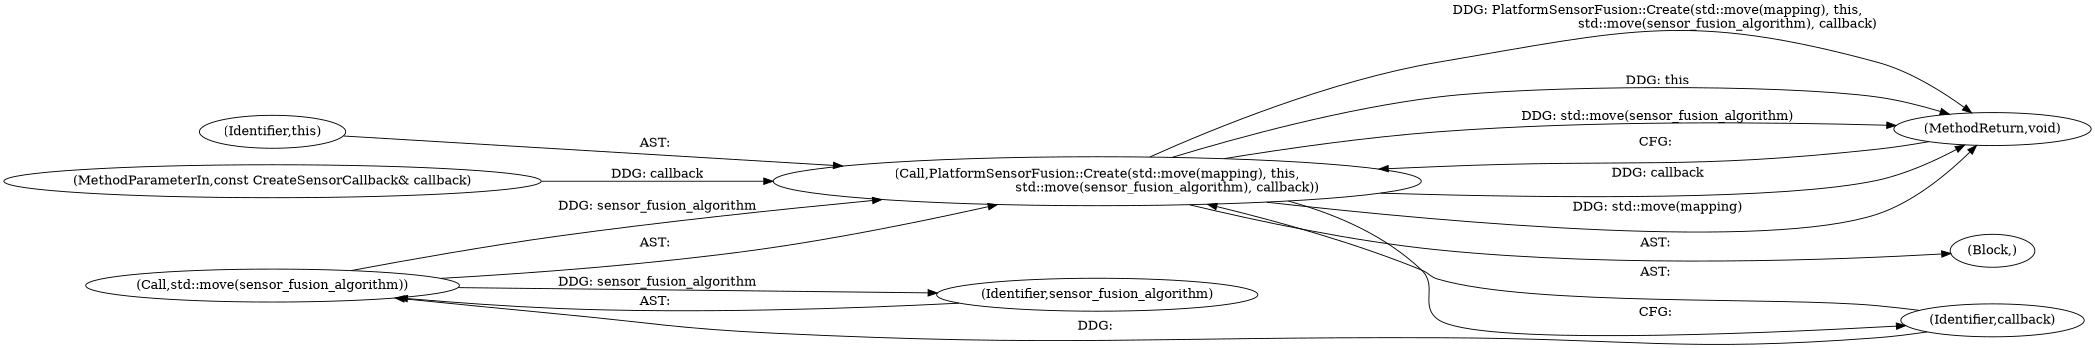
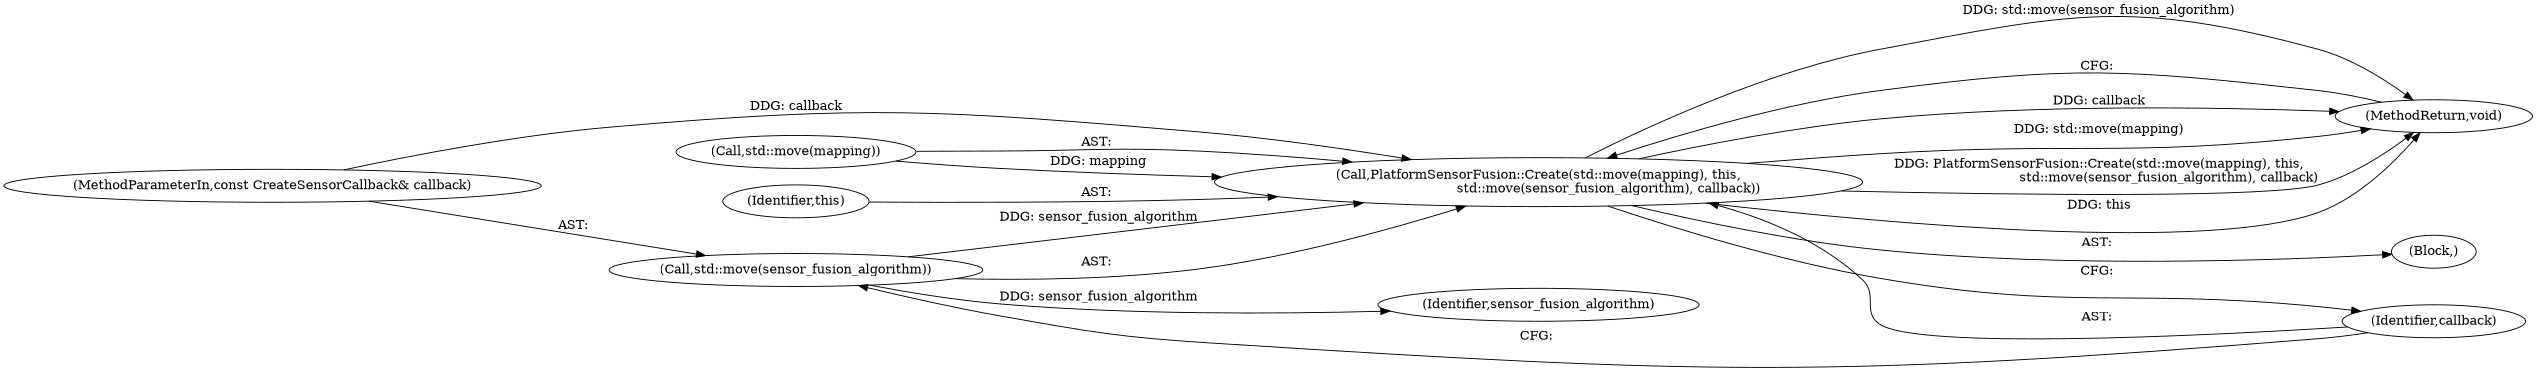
  digraph {
    rankdir=LR
    n1 [label="(Call,std::move(sensor_fusion_algorithm))"]
    n2 [label="(Call,PlatformSensorFusion::Create(std::move(mapping), this,\n                                  std::move(sensor_fusion_algorithm), callback))"]
    n3 [label="(Identifier,sensor_fusion_algorithm)"]
    n4 [label="(MethodReturn,void)"]
    n5 [label="(Block,)"]
    n6 [label="(Identifier,callback)"]
    n7 [label="(Identifier,this)"]
    n8 [label="(MethodParameterIn,const CreateSensorCallback& callback)"]
+   n9 [label="(Call,std::move(mapping))"]
    n1 -> n2 [label="AST: "]
    n1 -> n2 [label="DDG: sensor_fusion_algorithm"]
    n1 -> n3 [label="DDG: sensor_fusion_algorithm"]
    n2 -> n4 [label="DDG: callback"]
    n2 -> n4 [label="DDG: std::move(mapping)"]
    n2 -> n4 [label="DDG: PlatformSensorFusion::Create(std::move(mapping), this,\n                                  std::move(sensor_fusion_algorithm), callback)"]
    n2 -> n4 [label="DDG: this"]
    n2 -> n4 [label="DDG: std::move(sensor_fusion_algorithm)"]
    n2 -> n5 [label="AST: "]
    n2 -> n6 [label="CFG: "]
-   n3 -> n1 [label="AST: "]
+   n8 -> n1 [label="AST: "]
    n4 -> n2 [label="CFG: "]
-   n6 -> n1 [label="DDG: "]
+   n6 -> n1 [label="CFG: "]
    n6 -> n2 [label="AST: "]
    n7 -> n2 [label="AST: "]
    n8 -> n2 [label="DDG: callback"]
+   n9 -> n2 [label="AST: "]
+   n9 -> n2 [label="DDG: mapping"]
  }
